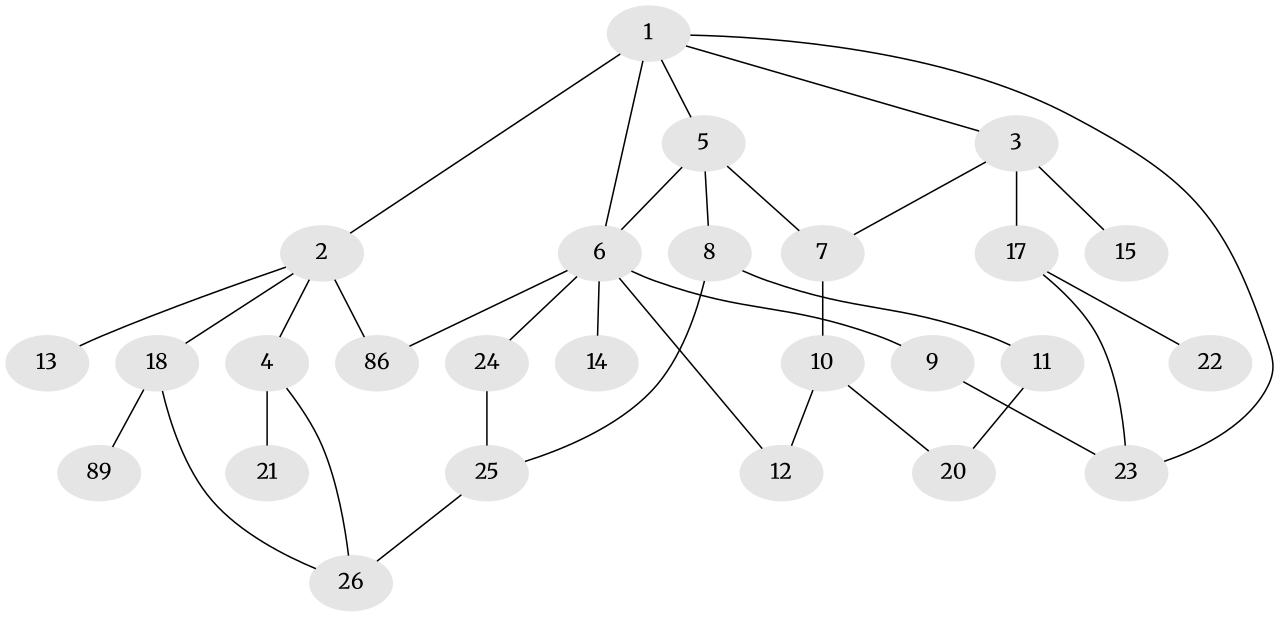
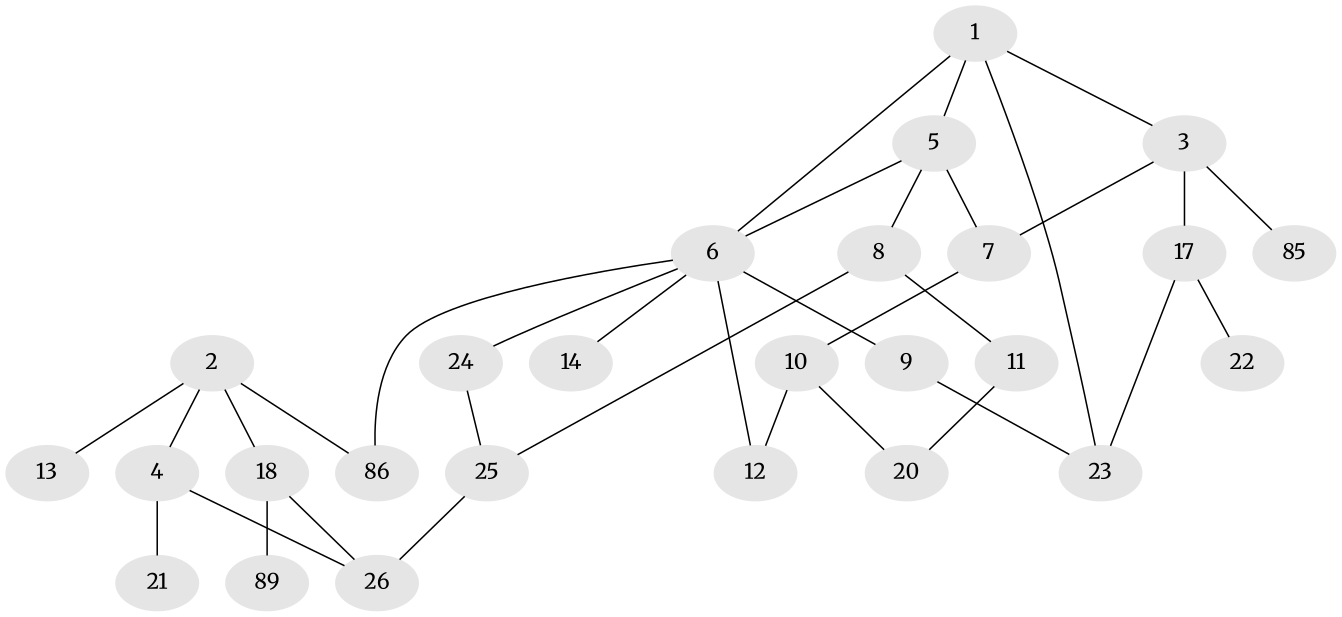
  graph {
    fontname=Merriweather
    node [color=gray90 fontname=Merriweather style=filled]
    edge [fontname=Merriweather weight=1.0]
    1
    2
    3
    5
    6
    23
    4
    13
    n9 [label=86]
    18
    7
-   15
+   15 [label=85]
    17
    8
    9
    12
    14
    24
    21
    26
    n21 [label=89]
    10
    22
    11
    25
    20
-   1 -- 2 [weight=2.0]
    1 -- 3
    1 -- 5
    1 -- 6
    1 -- 23
    2 -- 4
    2 -- 13
    2 -- n9
    2 -- 18
    3 -- 7
    3 -- 15 [weight=2.0]
    3 -- 17
    5 -- 6
    5 -- 7
    5 -- 8
    6 -- n9
    6 -- 9
    6 -- 12
    6 -- 14
    6 -- 24
    4 -- 21
    4 -- 26
    18 -- 26
    18 -- n21
    7 -- 10
    17 -- 23
    17 -- 22
    8 -- 11
    8 -- 25
    9 -- 23
    24 -- 25
    10 -- 12
    10 -- 20
    11 -- 20
    25 -- 26
  }
